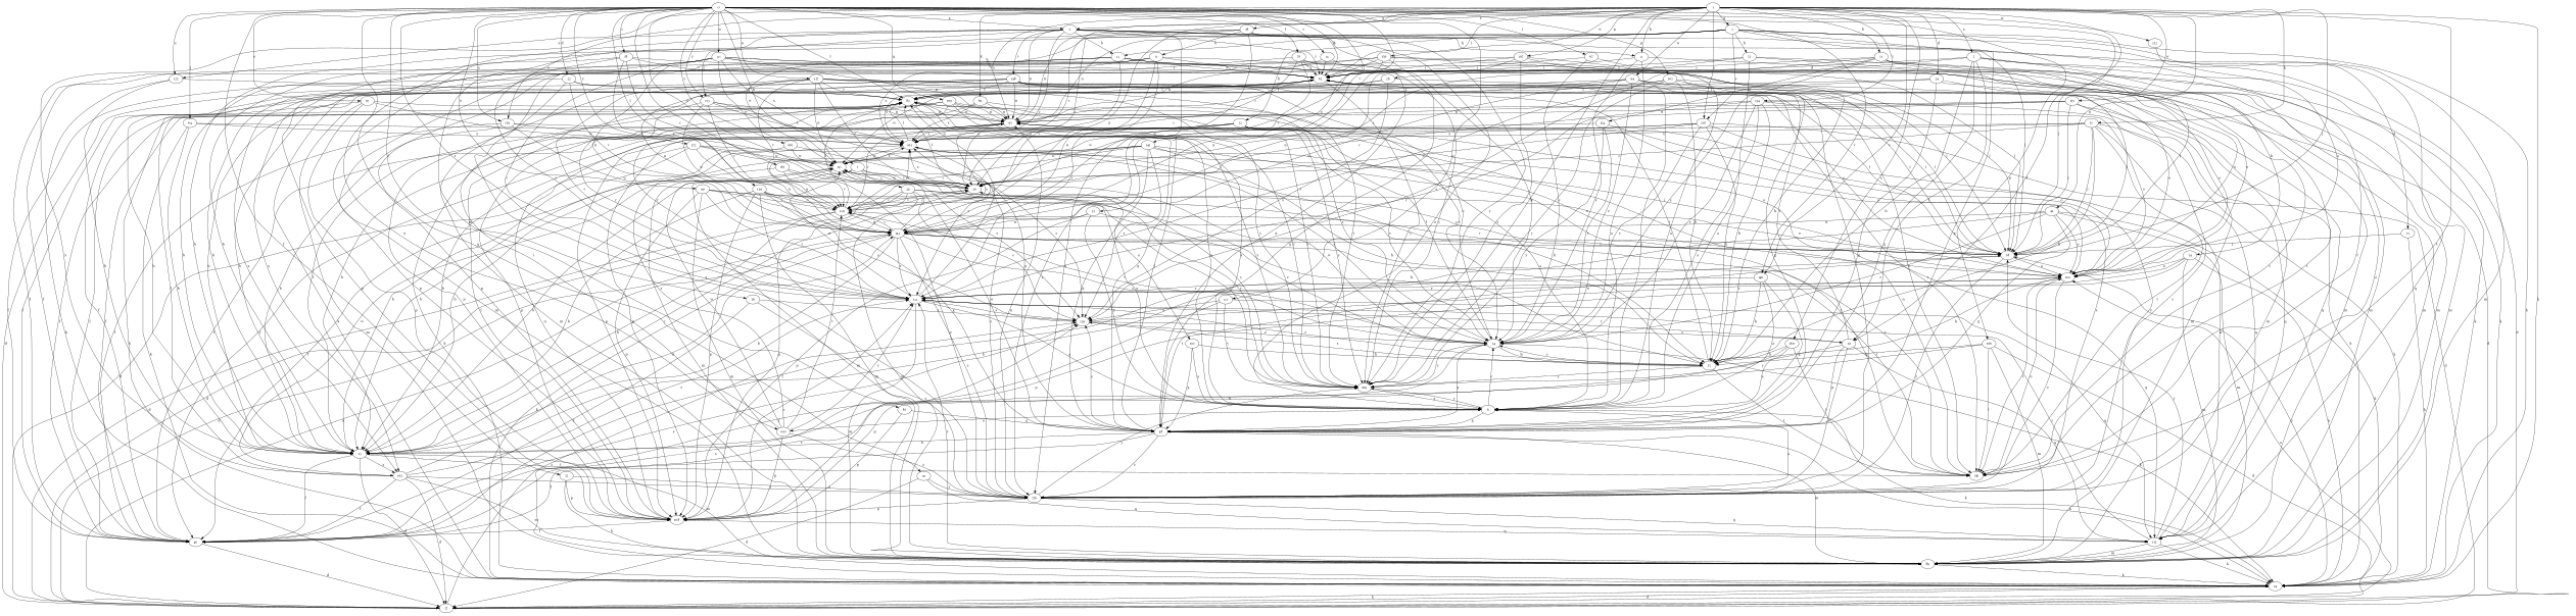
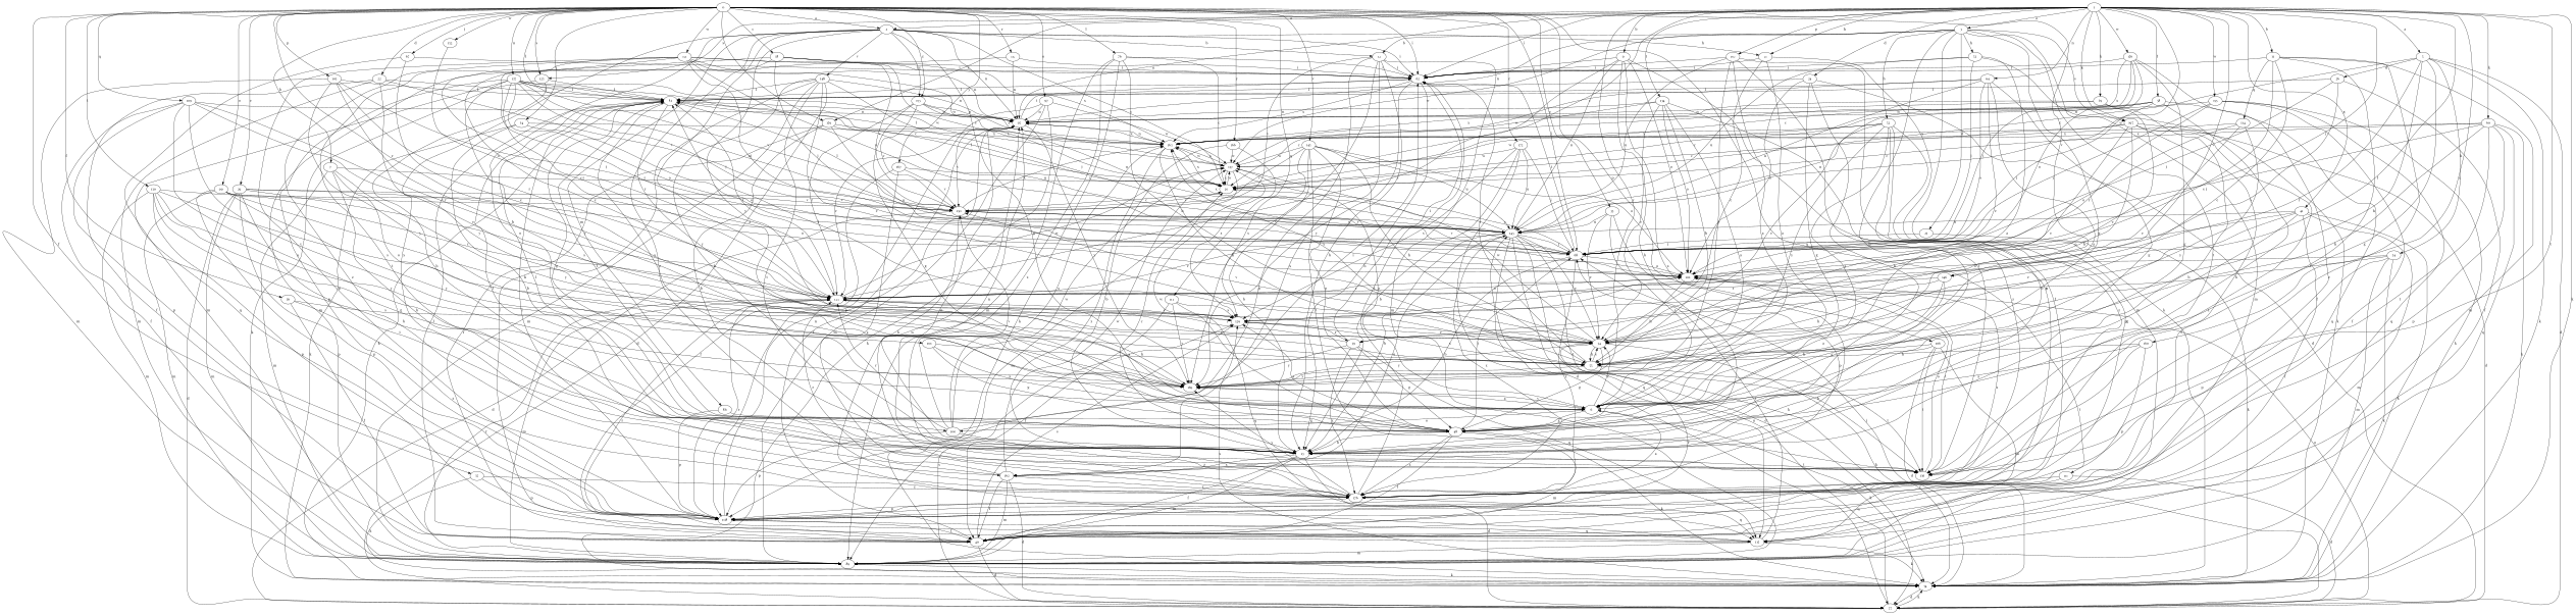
  strict digraph {
    fontname="Playfair Display"
    node [fontname="Playfair Display"]
    edge [fontname="Playfair Display"]
    0
    2
    7
    18
    22
    29
    33
    35
    36
    62
    64
    67
    68
    76
    82
    97
    99
    103
    106
    109
    111
    113
    117
    123
    125
    130
    137
    145
    146
    151
    152
    159
    166
    167
    172
    173
    20
    51
    95
    169
    6
    12
    48
    86
    100
    148
    162
    176
    13
    89
    101
    150
    40
    136
    27
    102
    108
    129
    143
    34
    74
    163
    55
    157
    115
    1
    3
    5
    9
    11
    24
    38
    39
    41
    69
    n76 [label=60]
    94
    107
    n79 [label=197]
    134
    155
    156
    160
    25
    52
    53
    26
    54
    114
    0 -> 2 [label=a]
    0 -> 7 [label=b]
    0 -> 18 [label=c]
    0 -> 22 [label=d]
    0 -> 29 [label=e]
    0 -> 33 [label=e]
    0 -> 35 [label=f]
    0 -> 36 [label=f]
    0 -> 62 [label=i]
    0 -> 64 [label=j]
    0 -> 67 [label=j]
    0 -> 68 [label=j]
    0 -> 76 [label=l]
    0 -> 82 [label=l]
    0 -> 97 [label=o]
    0 -> 99 [label=o]
    0 -> 103 [label=p]
    0 -> 106 [label=p]
    0 -> 109 [label=q]
    0 -> 111 [label=q]
    0 -> 113 [label=q]
    0 -> 117 [label=r]
    0 -> 123 [label=r]
    0 -> 125 [label=s]
    0 -> 130 [label=t]
    0 -> 137 [label=u]
    0 -> 145 [label=v]
    0 -> 146 [label=v]
    0 -> 151 [label=w]
    0 -> 152 [label=w]
    0 -> 159 [label=x]
    0 -> 166 [label=y]
    0 -> 167 [label=y]
    0 -> 172 [label=z]
    0 -> 173 [label=z]
    2 -> 62 [label=i]
    2 -> 173 [label=z]
    2 -> 20 [label=c]
    2 -> 51 [label=h]
    2 -> 95 [label=n]
    2 -> 169 [label=y]
    2 -> 6 [label=a]
    2 -> 12 [label=b]
    2 -> 48 [label=g]
    2 -> 86 [label=m]
    2 -> 100 [label=o]
    2 -> 148 [label=v]
    2 -> 162 [label=x]
    2 -> 176 [label=z]
    7 -> 20 [label=c]
    7 -> 169 [label=y]
    7 -> 13 [label=b]
    7 -> 89 [label=m]
    7 -> 101 [label=o]
    18 -> 62 [label=i]
    18 -> 68 [label=j]
    18 -> 123 [label=r]
    18 -> 20 [label=c]
    18 -> 89 [label=m]
    18 -> 150 [label=v]
    22 -> 82 [label=l]
    22 -> 169 [label=y]
    22 -> 89 [label=m]
    22 -> 150 [label=v]
    22 -> 40 [label=f]
    29 -> 89 [label=m]
    29 -> 150 [label=v]
    29 -> 136 [label=t]
    29 -> 27 [label=d]
    29 -> 102 [label=o]
    29 -> 108 [label=p]
    29 -> 129 [label=s]
    33 -> 6 [label=a]
    33 -> 108 [label=p]
    33 -> 143 [label=u]
    33 -> 34 [label=e]
    35 -> 176 [label=z]
    35 -> 108 [label=p]
    35 -> 74 [label=k]
    36 -> 176 [label=z]
    36 -> 40 [label=f]
    36 -> 129 [label=s]
    62 -> 82 [label=l]
    62 -> 169 [label=y]
    62 -> 13 [label=b]
    62 -> 163 [label=x]
    64 -> 13 [label=b]
    64 -> 102 [label=o]
    64 -> 74 [label=k]
    64 -> 163 [label=x]
    67 -> 62 [label=i]
    67 -> 89 [label=m]
    67 -> 34 [label=e]
    68 -> 62 [label=i]
    68 -> 20 [label=c]
    68 -> 176 [label=z]
    68 -> 13 [label=b]
    68 -> 150 [label=v]
    68 -> 102 [label=o]
    76 -> 62 [label=i]
    76 -> 20 [label=c]
    76 -> 176 [label=z]
    76 -> 89 [label=m]
    76 -> 74 [label=k]
    76 -> 55 [label=h]
    82 -> 95 [label=n]
    82 -> 169 [label=y]
    82 -> 6 [label=a]
    82 -> 48 [label=g]
    82 -> 74 [label=k]
    97 -> 95 [label=n]
    97 -> 89 [label=m]
    97 -> 108 [label=p]
    97 -> 74 [label=k]
    97 -> 157 [label=w]
    99 -> 123 [label=r]
    99 -> 169 [label=y]
    99 -> 89 [label=m]
    99 -> 150 [label=v]
    99 -> 108 [label=p]
    99 -> 55 [label=h]
    103 -> 68 [label=j]
    103 -> 82 [label=l]
    103 -> 123 [label=r]
    103 -> 169 [label=y]
    103 -> 89 [label=m]
    103 -> 55 [label=h]
    106 -> 13 [label=b]
    106 -> 89 [label=m]
    106 -> 136 [label=t]
    106 -> 27 [label=d]
    106 -> 55 [label=h]
    109 -> 123 [label=r]
    109 -> 95 [label=n]
    109 -> 169 [label=y]
    109 -> 6 [label=a]
    109 -> 40 [label=f]
    109 -> 108 [label=p]
    109 -> 34 [label=e]
    111 -> 176 [label=z]
    111 -> 27 [label=d]
    111 -> 115 [label=q]
    113 -> 169 [label=y]
    113 -> 40 [label=f]
    113 -> 129 [label=s]
    113 -> 115 [label=q]
    117 -> 62 [label=i]
    117 -> 95 [label=n]
    117 -> 34 [label=e]
    123 -> 82 [label=l]
    123 -> 6 [label=a]
    123 -> 89 [label=m]
    123 -> 102 [label=o]
    123 -> 129 [label=s]
    123 -> 157 [label=w]
    125 -> 82 [label=l]
    125 -> 13 [label=b]
    125 -> 74 [label=k]
    130 -> 169 [label=y]
    130 -> 48 [label=g]
    130 -> 13 [label=b]
    130 -> 89 [label=m]
    130 -> 150 [label=v]
    130 -> 108 [label=p]
    130 -> 129 [label=s]
    137 -> 68 [label=j]
    137 -> 82 [label=l]
    137 -> 123 [label=r]
    137 -> 20 [label=c]
    137 -> 169 [label=y]
    137 -> 150 [label=v]
    137 -> 102 [label=o]
    137 -> 108 [label=p]
    137 -> 143 [label=u]
    137 -> 157 [label=w]
    137 -> 115 [label=q]
    145 -> 48 [label=g]
    145 -> 13 [label=b]
    145 -> 150 [label=v]
    145 -> 136 [label=t]
    145 -> 102 [label=o]
    145 -> 129 [label=s]
    145 -> 143 [label=u]
    145 -> 55 [label=h]
    145 -> 157 [label=w]
    146 -> 123 [label=r]
    146 -> 6 [label=a]
    146 -> 48 [label=g]
    146 -> 55 [label=h]
    151 -> 62 [label=i]
    151 -> 68 [label=j]
    151 -> 123 [label=r]
    151 -> 95 [label=n]
    151 -> 176 [label=z]
    151 -> 136 [label=t]
    151 -> 108 [label=p]
    151 -> 143 [label=u]
    151 -> 163 [label=x]
    151 -> 157 [label=w]
    152 -> 102 [label=o]
    159 -> 13 [label=b]
    159 -> 40 [label=f]
    159 -> 102 [label=o]
    159 -> 143 [label=u]
    159 -> 163 [label=x]
    166 -> 13 [label=b]
    166 -> 129 [label=s]
    166 -> 157 [label=w]
    167 -> 20 [label=c]
    167 -> 176 [label=z]
    167 -> 150 [label=v]
    167 -> 40 [label=f]
    172 -> 68 [label=j]
    172 -> 13 [label=b]
    172 -> 27 [label=d]
    172 -> 129 [label=s]
    172 -> 143 [label=u]
    172 -> 157 [label=w]
    173 -> 123 [label=r]
    173 -> 95 [label=n]
    173 -> 48 [label=g]
    173 -> 150 [label=v]
    173 -> 143 [label=u]
    173 -> 163 [label=x]
    20 -> 82 [label=l]
    20 -> 150 [label=v]
    20 -> 163 [label=x]
    20 -> 157 [label=w]
    51 -> 62 [label=i]
    51 -> 6 [label=a]
    51 -> 89 [label=m]
    51 -> 34 [label=e]
    95 -> 62 [label=i]
    95 -> 123 [label=r]
    95 -> 169 [label=y]
    95 -> 150 [label=v]
    95 -> 40 [label=f]
    95 -> 163 [label=x]
    169 -> 6 [label=a]
    6 -> 169 [label=y]
    6 -> 48 [label=g]
    6 -> 100 [label=o]
    6 -> 34 [label=e]
    6 -> 74 [label=k]
    12 -> 62 [label=i]
    12 -> 169 [label=y]
    12 -> 162 [label=x]
    12 -> 13 [label=b]
    12 -> 89 [label=m]
    12 -> 150 [label=v]
    12 -> 108 [label=p]
    48 -> 68 [label=j]
    48 -> 82 [label=l]
    48 -> 176 [label=z]
    48 -> 13 [label=b]
    48 -> 89 [label=m]
    48 -> 40 [label=f]
    48 -> 129 [label=s]
    48 -> 74 [label=k]
    48 -> 157 [label=w]
    86 -> 48 [label=g]
    86 -> 108 [label=p]
    100 -> 62 [label=i]
    100 -> 123 [label=r]
    100 -> 176 [label=z]
    100 -> 150 [label=v]
    100 -> 108 [label=p]
    100 -> 163 [label=x]
    100 -> 157 [label=w]
    148 -> 68 [label=j]
    148 -> 82 [label=l]
    148 -> 95 [label=n]
    148 -> 13 [label=b]
    148 -> 89 [label=m]
    148 -> 40 [label=f]
    148 -> 136 [label=t]
    148 -> 27 [label=d]
    148 -> 34 [label=e]
    162 -> 82 [label=l]
    162 -> 123 [label=r]
    162 -> 176 [label=z]
    162 -> 89 [label=m]
    162 -> 40 [label=f]
    162 -> 27 [label=d]
    162 -> 143 [label=u]
    162 -> 157 [label=w]
    176 -> 62 [label=i]
    176 -> 95 [label=n]
    176 -> 169 [label=y]
    176 -> 6 [label=a]
    176 -> 108 [label=p]
    176 -> 115 [label=q]
    13 -> 82 [label=l]
    13 -> 20 [label=c]
    13 -> 162 [label=x]
    13 -> 89 [label=m]
    13 -> 40 [label=f]
    13 -> 136 [label=t]
    13 -> 27 [label=d]
    89 -> 123 [label=r]
    89 -> 74 [label=k]
    101 -> 6 [label=a]
    101 -> 48 [label=g]
    101 -> 55 [label=h]
    150 -> 82 [label=l]
    150 -> 20 [label=c]
    150 -> 13 [label=b]
    150 -> 27 [label=d]
    150 -> 143 [label=u]
    150 -> 163 [label=x]
    40 -> 82 [label=l]
    40 -> 27 [label=d]
    40 -> 129 [label=s]
    40 -> 34 [label=e]
    136 -> 95 [label=n]
    136 -> 102 [label=o]
    27 -> 102 [label=o]
    27 -> 129 [label=s]
    27 -> 143 [label=u]
    27 -> 74 [label=k]
    102 -> 123 [label=r]
    102 -> 176 [label=z]
    102 -> 136 [label=t]
    102 -> 55 [label=h]
    108 -> 82 [label=l]
    108 -> 123 [label=r]
    108 -> 95 [label=n]
    108 -> 40 [label=f]
    108 -> 115 [label=q]
    129 -> 34 [label=e]
    129 -> 39 [label=s]
    143 -> 68 [label=j]
    143 -> 123 [label=r]
    143 -> 176 [label=z]
    143 -> 13 [label=b]
    143 -> 150 [label=v]
    143 -> 136 [label=t]
    143 -> 27 [label=d]
    143 -> 34 [label=e]
    143 -> 74 [label=k]
    143 -> 163 [label=x]
    143 -> 115 [label=q]
    34 -> 82 [label=l]
    34 -> 169 [label=y]
    34 -> 48 [label=g]
    34 -> 150 [label=v]
    34 -> 74 [label=k]
    34 -> 163 [label=x]
    34 -> 55 [label=h]
    34 -> 157 [label=w]
    74 -> 68 [label=j]
    74 -> 27 [label=d]
    74 -> 129 [label=s]
    163 -> 82 [label=l]
    163 -> 95 [label=n]
    163 -> 176 [label=z]
    163 -> 55 [label=h]
    163 -> 157 [label=w]
    55 -> 62 [label=i]
    55 -> 123 [label=r]
    55 -> 169 [label=y]
    55 -> 136 [label=t]
    55 -> 129 [label=s]
    55 -> 34 [label=e]
    157 -> 20 [label=c]
    157 -> 6 [label=a]
    157 -> 89 [label=m]
    157 -> 163 [label=x]
    115 -> 68 [label=j]
    115 -> 123 [label=r]
    115 -> 95 [label=n]
    115 -> 89 [label=m]
    115 -> 74 [label=k]
    1 -> 2 [label=a]
    1 -> 62 [label=i]
    1 -> 68 [label=j]
    1 -> 125 [label=s]
    1 -> 146 [label=v]
    1 -> 159 [label=x]
    1 -> 20 [label=c]
    1 -> 51 [label=h]
    1 -> 95 [label=n]
    1 -> 169 [label=y]
    1 -> 136 [label=t]
    1 -> 143 [label=u]
    1 -> 74 [label=k]
    1 -> 3 [label=a]
    1 -> 5 [label=a]
-   38 -> 9 [label=b]
+   1 -> 9 [label=b]
    1 -> 11 [label=b]
    1 -> 24 [label=d]
    1 -> 38 [label=f]
    1 -> 39 [label=f]
    1 -> 41 [label=g]
    1 -> 69 [label=k]
    1 -> n76 [label=k]
    1 -> 94 [label=n]
    1 -> 107 [label=p]
    1 -> n79 [label=s]
    1 -> 134 [label=t]
    1 -> 155 [label=w]
    1 -> 156 [label=w]
    1 -> 160 [label=x]
    3 -> 95 [label=n]
    3 -> 12 [label=b]
    3 -> 48 [label=g]
    3 -> 13 [label=b]
    3 -> 89 [label=m]
    3 -> 136 [label=t]
    3 -> 74 [label=k]
    3 -> 157 [label=w]
    3 -> n79 [label=s]
    3 -> 25 [label=d]
    3 -> 52 [label=h]
    3 -> 53 [label=h]
    5 -> 20 [label=c]
    5 -> 48 [label=g]
    5 -> 27 [label=d]
    5 -> 74 [label=k]
    5 -> 55 [label=h]
    5 -> 39 [label=f]
    5 -> 26 [label=d]
    5 -> 54 [label=h]
    9 -> 62 [label=i]
    9 -> 123 [label=r]
    9 -> 162 [label=x]
    9 -> 13 [label=b]
    9 -> 102 [label=o]
    9 -> 108 [label=p]
    9 -> 143 [label=u]
    11 -> 62 [label=i]
    11 -> 176 [label=z]
    11 -> 89 [label=m]
    11 -> 136 [label=t]
    11 -> 129 [label=s]
    11 -> 34 [label=e]
    11 -> 114 [label=q]
    24 -> 82 [label=l]
    24 -> 48 [label=g]
    24 -> 13 [label=b]
    24 -> 27 [label=d]
    24 -> 102 [label=o]
    38 -> 68 [label=j]
    38 -> 20 [label=c]
    38 -> 95 [label=n]
    38 -> 13 [label=b]
    38 -> 143 [label=u]
    38 -> 115 [label=q]
    39 -> 62 [label=i]
    39 -> 123 [label=r]
    39 -> 169 [label=y]
    39 -> 48 [label=g]
    39 -> 176 [label=z]
    39 -> 115 [label=q]
    41 -> 48 [label=g]
    41 -> 89 [label=m]
    41 -> 40 [label=f]
    41 -> 102 [label=o]
    41 -> 143 [label=u]
    41 -> 34 [label=e]
    41 -> 74 [label=k]
    69 -> 95 [label=n]
    69 -> 13 [label=b]
    69 -> 34 [label=e]
    69 -> 163 [label=x]
    n76 -> 68 [label=j]
    n76 -> 20 [label=c]
    n76 -> 136 [label=t]
    n76 -> 108 [label=p]
    n76 -> 74 [label=k]
    n76 -> 163 [label=x]
    n76 -> 55 [label=h]
    n76 -> 115 [label=q]
    94 -> 82 [label=l]
    94 -> 6 [label=a]
    94 -> 48 [label=g]
    94 -> 102 [label=o]
    94 -> 143 [label=u]
    94 -> 34 [label=e]
    94 -> 157 [label=w]
    107 -> 62 [label=i]
    107 -> 169 [label=y]
    107 -> 6 [label=a]
    107 -> 40 [label=f]
    107 -> 136 [label=t]
    107 -> 143 [label=u]
    n79 -> 20 [label=c]
    n79 -> 176 [label=z]
    n79 -> 40 [label=f]
    n79 -> 27 [label=d]
    n79 -> 34 [label=e]
    n79 -> 163 [label=x]
    n79 -> 55 [label=h]
    134 -> 20 [label=c]
    134 -> 95 [label=n]
    134 -> 6 [label=a]
    134 -> 176 [label=z]
    134 -> 102 [label=o]
    134 -> 34 [label=e]
    134 -> 55 [label=h]
    155 -> 68 [label=j]
    155 -> 123 [label=r]
    155 -> 95 [label=n]
    155 -> 40 [label=f]
    155 -> 74 [label=k]
    155 -> 115 [label=q]
    156 -> 62 [label=i]
    156 -> 68 [label=j]
    156 -> 20 [label=c]
    156 -> 48 [label=g]
    156 -> 40 [label=f]
    156 -> 102 [label=o]
    156 -> 163 [label=x]
    160 -> 6 [label=a]
    160 -> 136 [label=t]
    160 -> 108 [label=p]
    160 -> 55 [label=h]
    25 -> 68 [label=j]
    25 -> 74 [label=k]
    52 -> 169 [label=y]
    52 -> 6 [label=a]
    52 -> 176 [label=z]
    52 -> 13 [label=b]
    52 -> 108 [label=p]
    52 -> 34 [label=e]
    52 -> 163 [label=x]
    52 -> 157 [label=w]
    53 -> 62 [label=i]
    53 -> 68 [label=j]
    53 -> 6 [label=a]
    53 -> 143 [label=u]
    53 -> 74 [label=k]
    26 -> 68 [label=j]
    26 -> 82 [label=l]
    26 -> 40 [label=f]
    26 -> 129 [label=s]
    54 -> 89 [label=m]
    54 -> 102 [label=o]
    54 -> 108 [label=p]
    54 -> 129 [label=s]
    54 -> 74 [label=k]
    114 -> 169 [label=y]
    114 -> 102 [label=o]
    114 -> 34 [label=e]
    114 -> 163 [label=x]
  }
